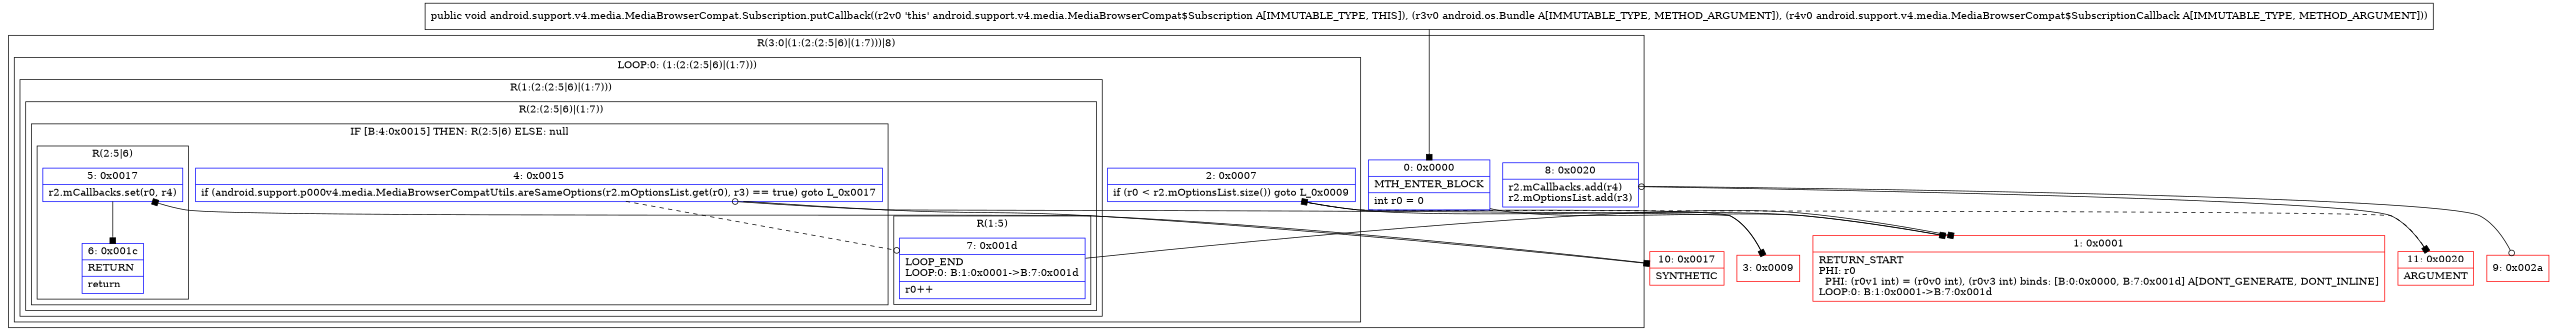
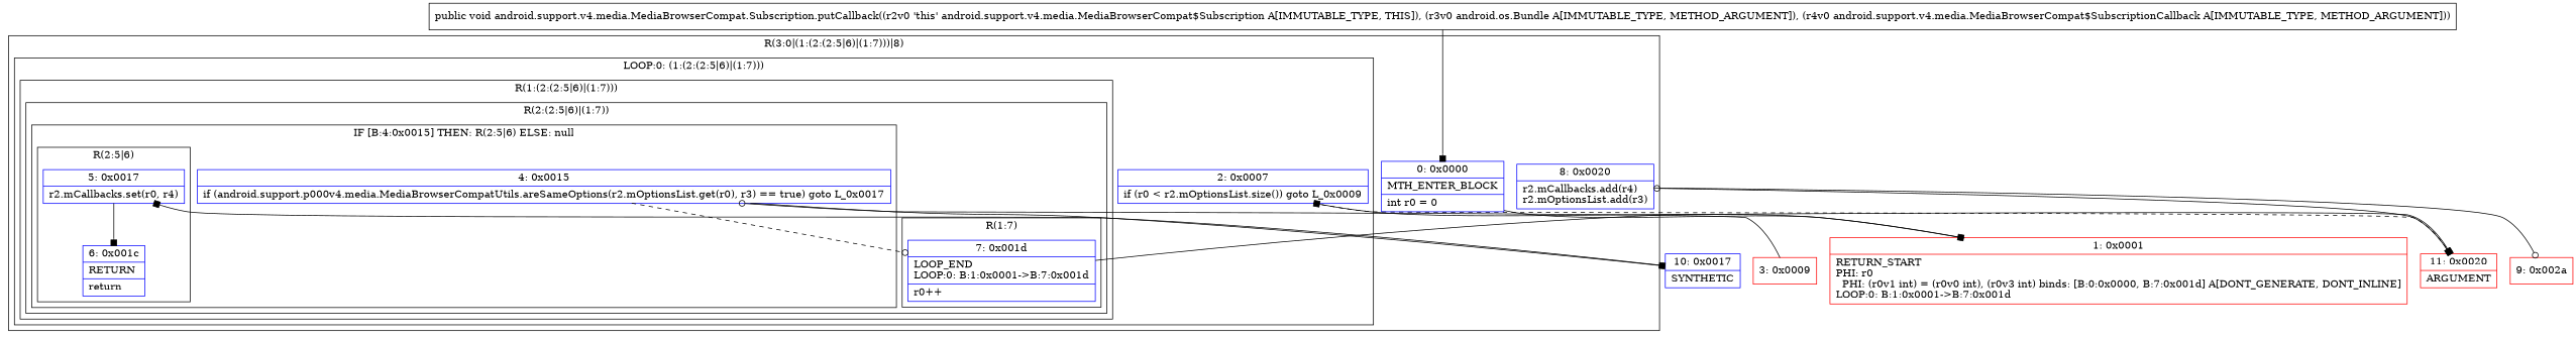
  digraph {
    node [color=blue shape=record]
    edge [arrowhead=box]
    n1 [label="{5\:\ 0x0017|r2.mCallbacks.set(r0, r4)\l}"]
    n2 [label="{6\:\ 0x001c|RETURN\l|return\l}"]
    n3 [label="{4\:\ 0x0015|if (android.support.p000v4.media.MediaBrowserCompatUtils.areSameOptions(r2.mOptionsList.get(r0), r3) == true) goto L_0x0017\l}"]
    n4 [label="{7\:\ 0x001d|LOOP_END\lLOOP:0: B:1:0x0001\-\>B:7:0x001d\l|r0++\l}"]
    n5 [label="{2\:\ 0x0007|if (r0 \< r2.mOptionsList.size()) goto L_0x0009\l}"]
    n6 [label="{0\:\ 0x0000|MTH_ENTER_BLOCK\l|int r0 = 0\l}"]
    n7 [label="{8\:\ 0x0020|r2.mCallbacks.add(r4)\lr2.mOptionsList.add(r3)\l}"]
-   n8 [color=red label="{10\:\ 0x0017|SYNTHETIC\l}"]
+   n8 [label="{10\:\ 0x0017|SYNTHETIC\l}"]
    n9 [color=red label="{1\:\ 0x0001|RETURN_START\lPHI: r0 \l  PHI: (r0v1 int) = (r0v0 int), (r0v3 int) binds: [B:0:0x0000, B:7:0x001d] A[DONT_GENERATE, DONT_INLINE]\lLOOP:0: B:1:0x0001\-\>B:7:0x001d\l}"]
    n10 [color=red label="{3\:\ 0x0009}"]
    n11 [color=red label="{11\:\ 0x0020|ARGUMENT\l}"]
    n12 [color=red label="{9\:\ 0x002a}"]
    n13 [label="{public void android.support.v4.media.MediaBrowserCompat.Subscription.putCallback((r2v0 'this' android.support.v4.media.MediaBrowserCompat$Subscription A[IMMUTABLE_TYPE, THIS]), (r3v0 android.os.Bundle A[IMMUTABLE_TYPE, METHOD_ARGUMENT]), (r4v0 android.support.v4.media.MediaBrowserCompat$SubscriptionCallback A[IMMUTABLE_TYPE, METHOD_ARGUMENT])) }" color=""]
    subgraph cluster_1 {
      label="R(3:0|(1:(2:(2:5|6)|(1:7)))|8)"
      n6
      n7
      subgraph cluster_2 {
        label="LOOP:0: (1:(2:(2:5|6)|(1:7)))"
        n5
        subgraph cluster_3 {
          label="R(1:(2:(2:5|6)|(1:7)))"
          subgraph cluster_4 {
            label="R(2:(2:5|6)|(1:7))"
            subgraph cluster_5 {
              label="IF [B:4:0x0015] THEN: R(2:5|6) ELSE: null"
              n3
              subgraph cluster_6 {
                label="R(2:5|6)"
                n1
                n2
              }
            }
            subgraph cluster_7 {
-             label="R(1:5)"
+             label="R(1:7)"
              n4
            }
          }
        }
      }
    }
    n1 -> n2
    n3 -> n4 [arrowhead=odot style=dashed]
    n3 -> n8
-   n4 -> n9
-   n5 -> n10
+   n4 -> n11
    n5 -> n11 [style=dashed]
    n6 -> n9
    n7 -> n12 [arrowhead=odot]
    n8 -> n1
    n9 -> n5
    n10 -> n3 [arrowhead=odot]
    n11 -> n7 [arrowhead=odot]
    n13 -> n6
  }
